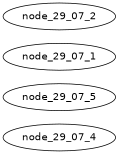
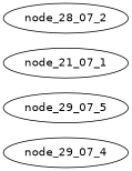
  digraph {
    rankdir=LR
    fontname="DejaVu Sans"
    node [fontname="DejaVu Sans"]
    node_29_07_4
    node_29_07_5
-   node_29_07_1
-   node_29_07_2
+   node_29_07_1 [label=node_21_07_1]
+   node_29_07_2 [label=node_28_07_2]
    subgraph sub_1 {
      node_29_07_4
      node_29_07_5
    }
  }
